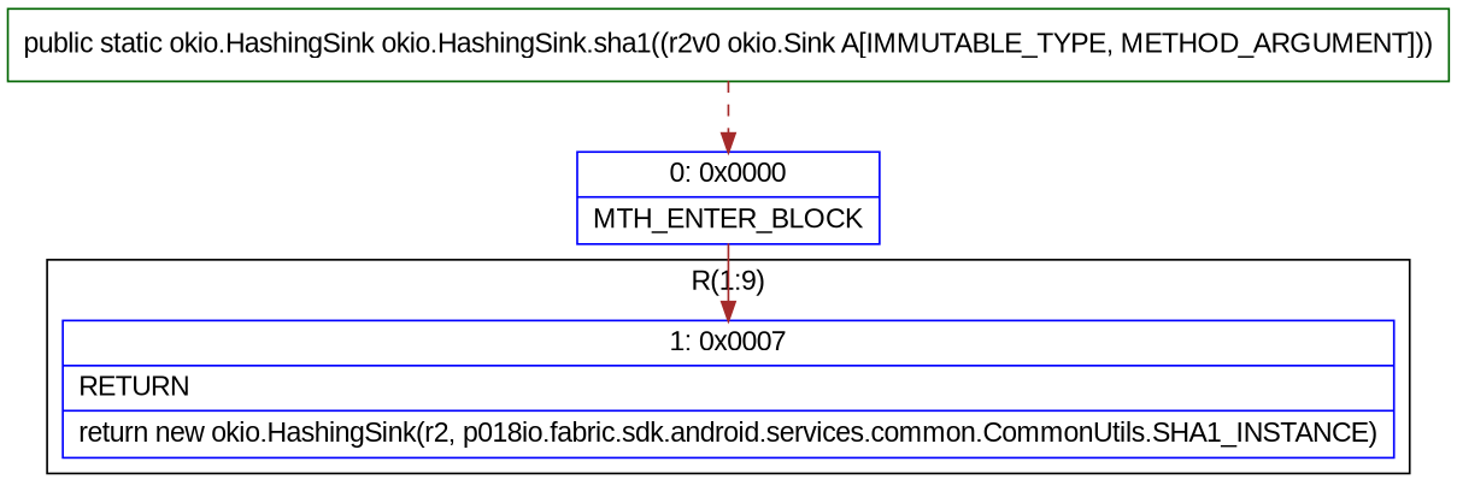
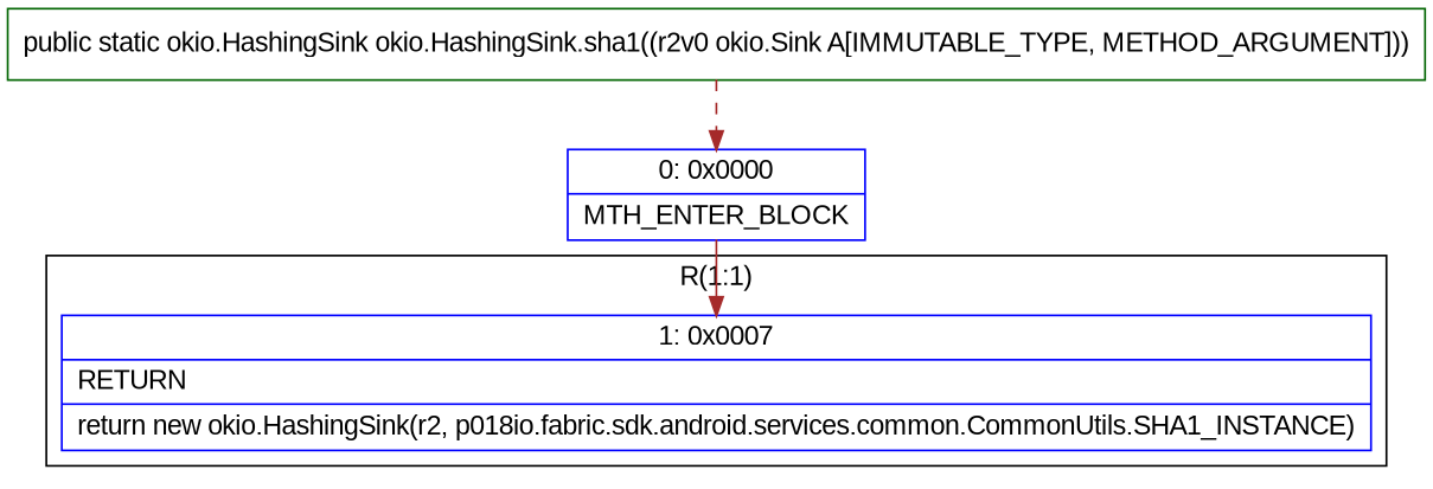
  digraph {
    fontname="Liberation Sans"
    node [color=blue shape=record fontname="Liberation Sans"]
    edge [color=brown fontname="Liberation Sans"]
    n1 [label="{1\:\ 0x0007|RETURN\l|return new okio.HashingSink(r2, p018io.fabric.sdk.android.services.common.CommonUtils.SHA1_INSTANCE)\l}"]
    n2 [label="{0\:\ 0x0000|MTH_ENTER_BLOCK\l}"]
    n3 [label="{public static okio.HashingSink okio.HashingSink.sha1((r2v0 okio.Sink A[IMMUTABLE_TYPE, METHOD_ARGUMENT])) }" color=darkgreen]
    subgraph cluster_1 {
-     label="R(1:9)"
+     label="R(1:1)"
      n1
    }
    n2 -> n1 [style=solid]
    n3 -> n2 [style=dashed]
  }
